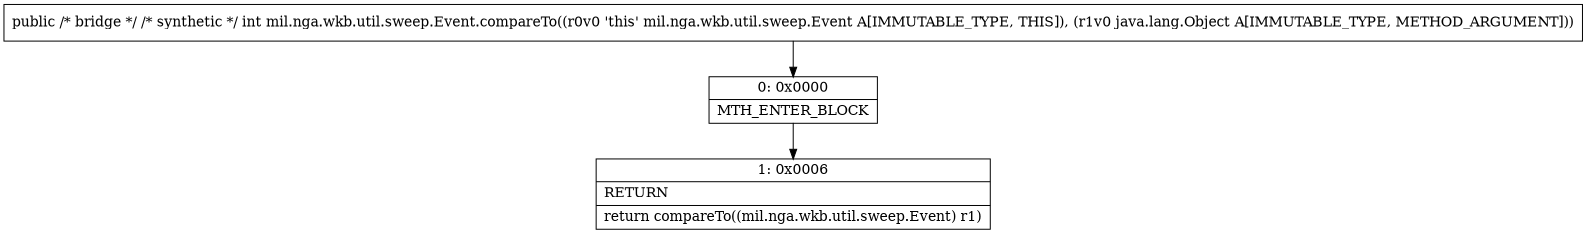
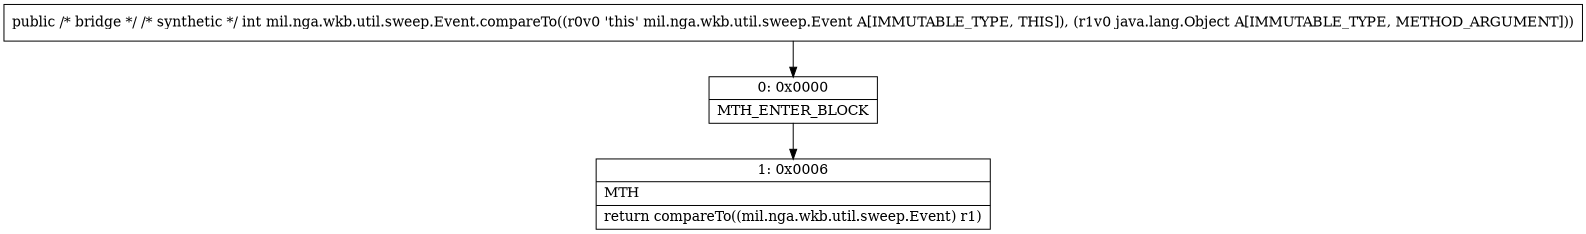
  digraph {
    node [shape=record]
    n1 [label="{0\:\ 0x0000|MTH_ENTER_BLOCK\l}"]
-   n2 [label="{1\:\ 0x0006|RETURN\l|return compareTo((mil.nga.wkb.util.sweep.Event) r1)\l}"]
+   n2 [label="{1\:\ 0x0006|MTH\l|return compareTo((mil.nga.wkb.util.sweep.Event) r1)\l}"]
    n3 [label="{public \/* bridge *\/ \/* synthetic *\/ int mil.nga.wkb.util.sweep.Event.compareTo((r0v0 'this' mil.nga.wkb.util.sweep.Event A[IMMUTABLE_TYPE, THIS]), (r1v0 java.lang.Object A[IMMUTABLE_TYPE, METHOD_ARGUMENT])) }"]
    n1 -> n2
    n3 -> n1
  }
